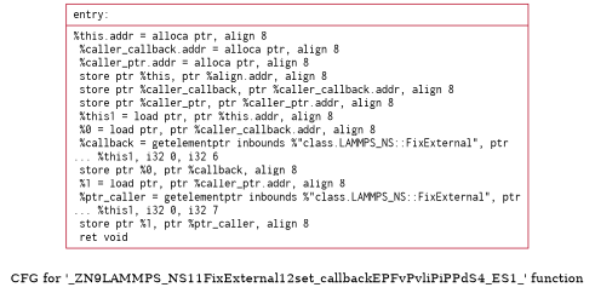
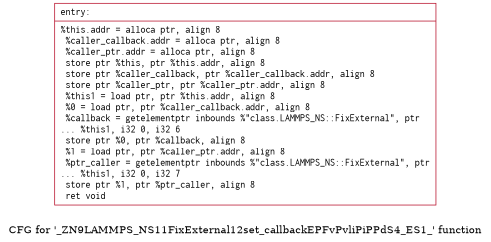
  digraph {
    label="CFG for '_ZN9LAMMPS_NS11FixExternal12set_callbackEPFvPvliPiPPdS4_ES1_' function"
-   n1 [color="#b70d28ff" fillcolor=white fontname=Courier label="{entry:\l|  %this.addr = alloca ptr, align 8\l  %caller_callback.addr = alloca ptr, align 8\l  %caller_ptr.addr = alloca ptr, align 8\l  store ptr %this, ptr %align.addr, align 8\l  store ptr %caller_callback, ptr %caller_callback.addr, align 8\l  store ptr %caller_ptr, ptr %caller_ptr.addr, align 8\l  %this1 = load ptr, ptr %this.addr, align 8\l  %0 = load ptr, ptr %caller_callback.addr, align 8\l  %callback = getelementptr inbounds %\"class.LAMMPS_NS::FixExternal\", ptr\l... %this1, i32 0, i32 6\l  store ptr %0, ptr %callback, align 8\l  %1 = load ptr, ptr %caller_ptr.addr, align 8\l  %ptr_caller = getelementptr inbounds %\"class.LAMMPS_NS::FixExternal\", ptr\l... %this1, i32 0, i32 7\l  store ptr %1, ptr %ptr_caller, align 8\l  ret void\l}" shape=record style=filled]
+   n1 [color="#b70d28ff" fillcolor=white fontname=Courier label="{entry:\l|  %this.addr = alloca ptr, align 8\l  %caller_callback.addr = alloca ptr, align 8\l  %caller_ptr.addr = alloca ptr, align 8\l  store ptr %this, ptr %this.addr, align 8\l  store ptr %caller_callback, ptr %caller_callback.addr, align 8\l  store ptr %caller_ptr, ptr %caller_ptr.addr, align 8\l  %this1 = load ptr, ptr %this.addr, align 8\l  %0 = load ptr, ptr %caller_callback.addr, align 8\l  %callback = getelementptr inbounds %\"class.LAMMPS_NS::FixExternal\", ptr\l... %this1, i32 0, i32 6\l  store ptr %0, ptr %callback, align 8\l  %1 = load ptr, ptr %caller_ptr.addr, align 8\l  %ptr_caller = getelementptr inbounds %\"class.LAMMPS_NS::FixExternal\", ptr\l... %this1, i32 0, i32 7\l  store ptr %1, ptr %ptr_caller, align 8\l  ret void\l}" shape=record style=filled]
  }
